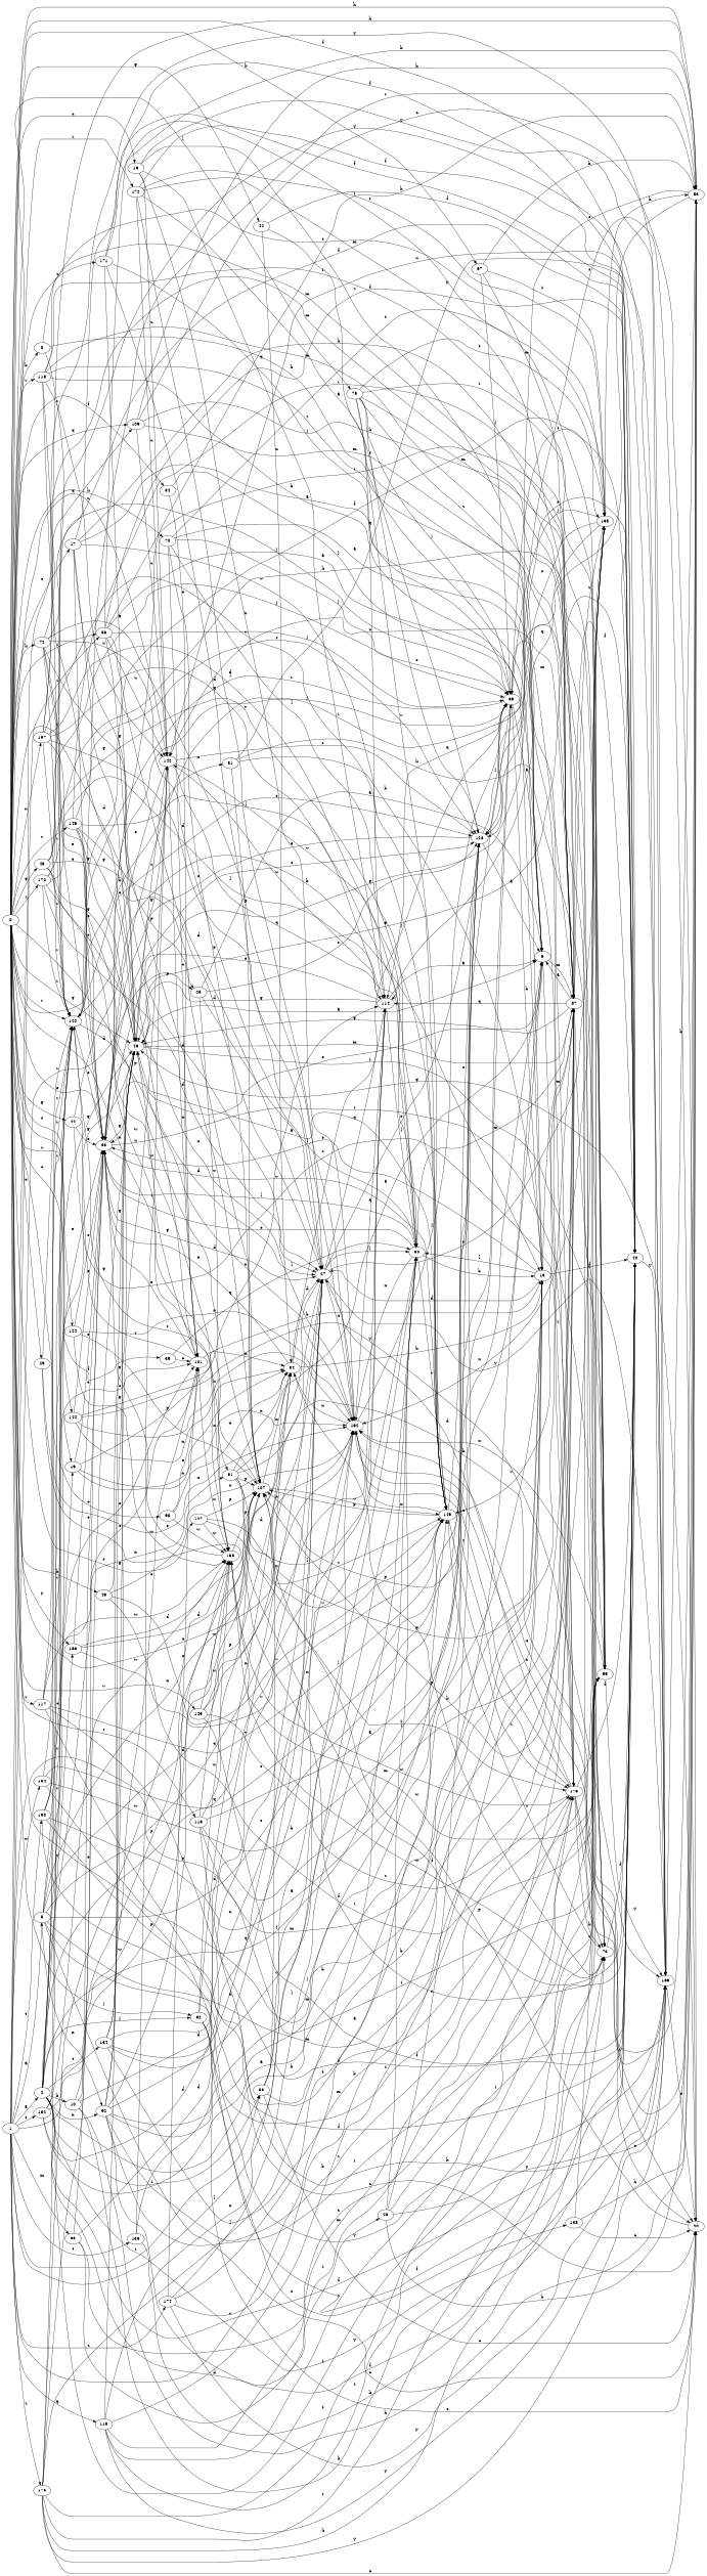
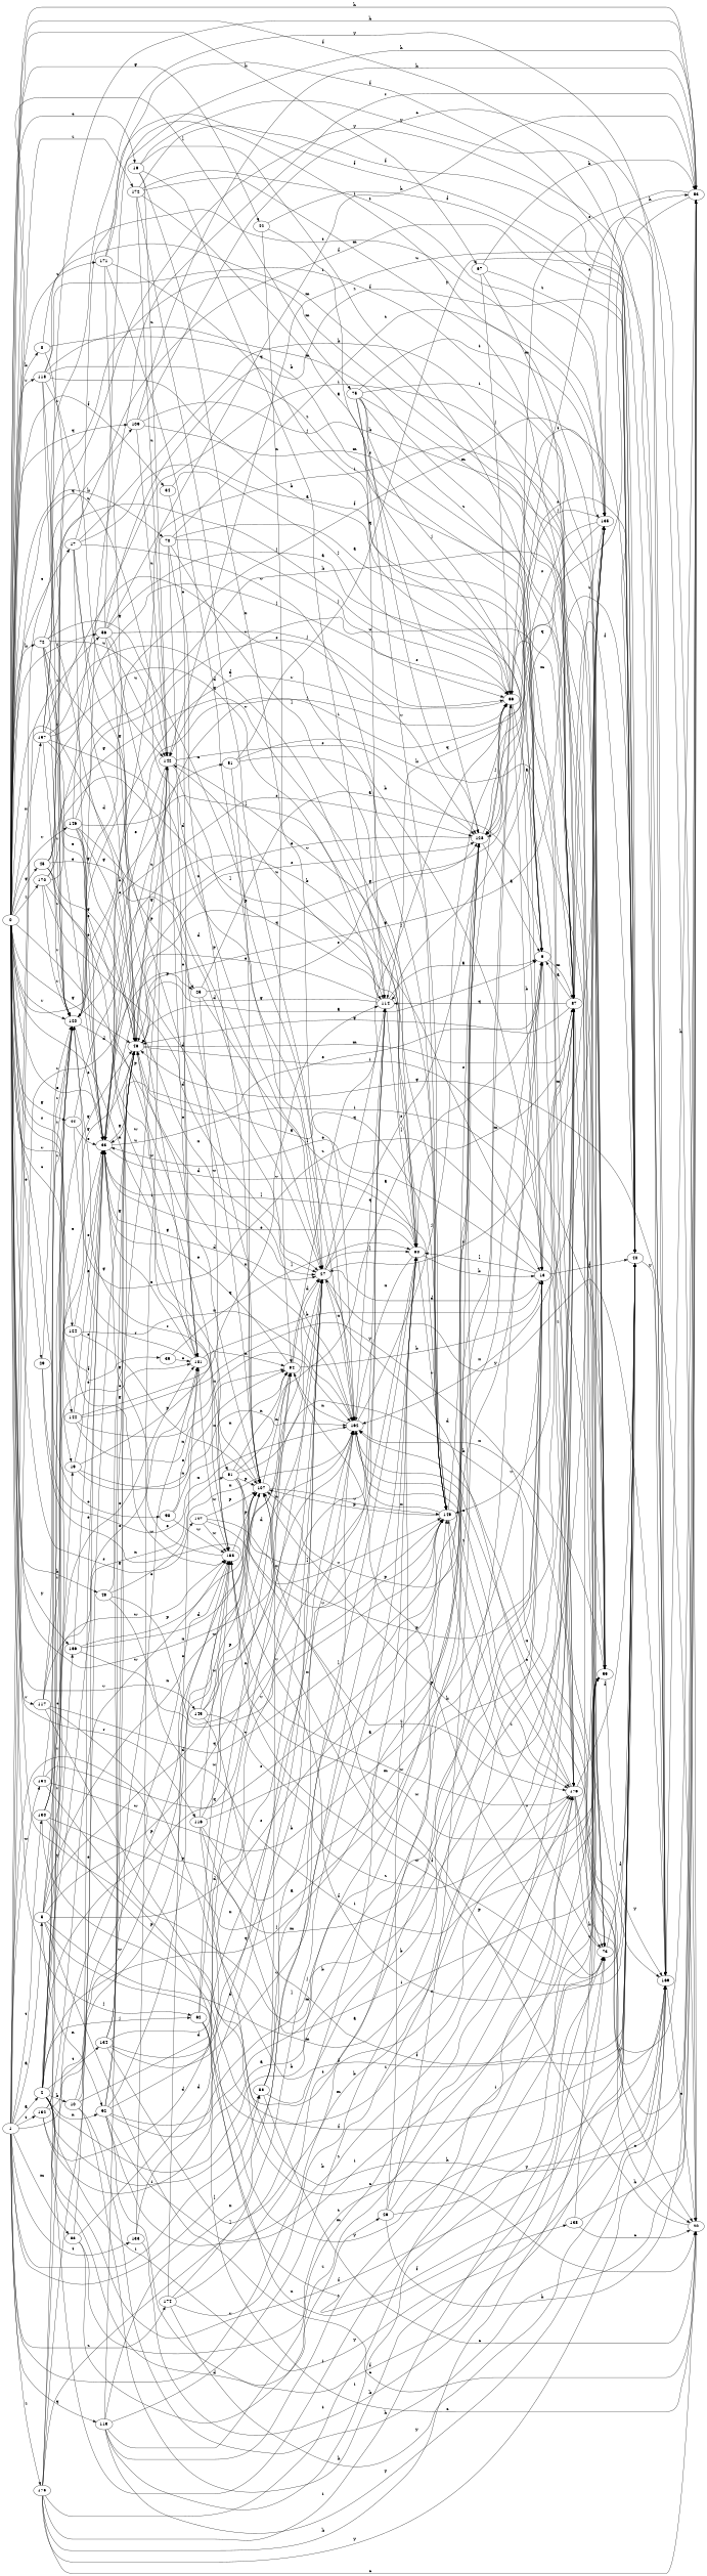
  strict digraph {
    rankdir=LR
    0
    8
    16
    17
    19
    25
    29
    33
    34
    39
    40
    42
    44
    45
    46
    49
    51
    53
    56
    62
    67
    70
    72
    75
    91
    98
    107
    109
    116
    117
    118
    120
    124
    127
    138
    142
    144
    145
    146
    157
    162
    166
    170
    171
    172
    87
    13
    114
    169
    176
    149
    6
    73
    94
    80
    155
    128
    59
    66
    27
    101
    20
    135
    1
    2
    5
    58
    83
    113
    130
    132
    133
    154
    174
    175
    10
    26
    92
    134
    0 -> 8 [label=b]
    0 -> 16 [label=c]
    0 -> 17 [label=c]
    0 -> 19 [label=c]
    0 -> 25 [label=d]
    0 -> 29 [label=e]
    0 -> 33 [label=e]
    0 -> 34 [label=f]
    0 -> 39 [label=f]
    0 -> 40 [label=f]
    0 -> 42 [label=g]
    0 -> 44 [label=g]
    0 -> 45 [label=g]
    0 -> 46 [label=g]
    0 -> 49 [label=h]
    0 -> 51 [label=h]
    0 -> 53 [label=h]
    0 -> 56 [label=i]
    0 -> 62 [label=j]
    0 -> 67 [label=k]
    0 -> 70 [label=k]
    0 -> 72 [label=k]
    0 -> 75 [label=l]
    0 -> 91 [label=n]
    0 -> 98 [label=o]
    0 -> 107 [label=p]
    0 -> 109 [label=q]
    0 -> 116 [label=r]
    0 -> 117 [label=r]
    0 -> 118 [label=r]
    0 -> 120 [label=r]
    0 -> 124 [label=s]
    0 -> 127 [label=s]
    0 -> 138 [label=u]
    0 -> 142 [label=u]
    0 -> 144 [label=v]
    0 -> 145 [label=v]
    0 -> 146 [label=v]
    0 -> 157 [label=x]
    0 -> 162 [label=x]
    0 -> 166 [label=y]
    0 -> 170 [label=z]
    0 -> 171 [label=z]
    0 -> 172 [label=z]
    8 -> 120 [label=r]
    8 -> 87 [label=m]
    8 -> 13 [label=b]
    16 -> 142 [label=u]
    16 -> 162 [label=x]
    16 -> 114 [label=q]
    16 -> 169 [label=y]
    16 -> 176 [label=z]
    17 -> 33 [label=e]
    17 -> 40 [label=f]
    17 -> 46 [label=g]
    17 -> 107 [label=p]
    17 -> 149 [label=v]
    17 -> 6 [label=a]
    17 -> 73 [label=k]
    19 -> 33 [label=e]
    19 -> 162 [label=x]
    19 -> 114 [label=q]
    19 -> 94 [label=n]
    25 -> 6 [label=a]
    25 -> 80 [label=l]
    25 -> 155 [label=w]
    25 -> 128 [label=s]
    29 -> 40 [label=f]
    29 -> 120 [label=r]
    29 -> 162 [label=x]
    33 -> 46 [label=g]
    33 -> 53 [label=h]
    33 -> 149 [label=v]
    33 -> 80 [label=l]
    33 -> 128 [label=s]
    33 -> 59 [label=i]
    33 -> 66 [label=j]
    33 -> 27 [label=d]
    34 -> 66 [label=j]
    34 -> 101 [label=o]
    39 -> 80 [label=l]
    39 -> 101 [label=o]
    40 -> 46 [label=g]
    40 -> 169 [label=y]
    40 -> 128 [label=s]
    42 -> 40 [label=f]
    42 -> 94 [label=n]
    42 -> 128 [label=s]
    44 -> 33 [label=e]
    44 -> 13 [label=b]
    44 -> 176 [label=z]
    45 -> 40 [label=f]
    45 -> 46 [label=g]
    45 -> 120 [label=r]
    45 -> 169 [label=y]
    45 -> 149 [label=v]
    45 -> 155 [label=w]
    45 -> 27 [label=d]
    46 -> 142 [label=u]
    46 -> 162 [label=x]
    46 -> 87 [label=m]
    46 -> 6 [label=a]
    46 -> 59 [label=i]
    49 -> 46 [label=g]
    49 -> 162 [label=x]
    49 -> 149 [label=v]
    49 -> 59 [label=i]
    51 -> 107 [label=p]
    51 -> 13 [label=b]
    51 -> 169 [label=y]
    51 -> 73 [label=k]
    53 -> 120 [label=r]
    53 -> 162 [label=x]
    53 -> 114 [label=q]
    53 -> 128 [label=s]
    56 -> 40 [label=f]
    56 -> 46 [label=g]
    56 -> 53 [label=h]
    56 -> 142 [label=u]
    56 -> 6 [label=a]
    56 -> 59 [label=i]
    56 -> 66 [label=j]
    56 -> 27 [label=d]
    62 -> 40 [label=f]
    62 -> 176 [label=z]
    62 -> 94 [label=n]
    62 -> 155 [label=w]
    62 -> 20 [label=c]
    67 -> 53 [label=h]
    67 -> 87 [label=m]
    67 -> 66 [label=j]
    67 -> 135 [label=t]
    70 -> 107 [label=p]
    70 -> 6 [label=a]
    70 -> 80 [label=l]
    70 -> 66 [label=j]
    70 -> 101 [label=o]
    70 -> 135 [label=t]
    72 -> 33 [label=e]
    72 -> 46 [label=g]
    72 -> 107 [label=p]
    72 -> 120 [label=r]
    72 -> 162 [label=x]
    72 -> 87 [label=m]
    72 -> 66 [label=j]
    72 -> 27 [label=d]
    75 -> 87 [label=m]
    75 -> 114 [label=q]
    75 -> 176 [label=z]
    75 -> 149 [label=v]
    75 -> 128 [label=s]
    75 -> 59 [label=i]
    75 -> 66 [label=j]
    75 -> 135 [label=t]
    91 -> 40 [label=f]
    91 -> 53 [label=h]
    91 -> 107 [label=p]
    91 -> 176 [label=z]
    91 -> 149 [label=v]
    91 -> 6 [label=a]
    91 -> 94 [label=n]
    98 -> 94 [label=n]
    98 -> 155 [label=w]
    98 -> 101 [label=o]
    107 -> 120 [label=r]
    107 -> 149 [label=v]
    107 -> 94 [label=n]
    109 -> 53 [label=h]
    109 -> 142 [label=u]
    109 -> 87 [label=m]
    109 -> 73 [label=k]
    109 -> 20 [label=c]
    116 -> 53 [label=h]
    116 -> 107 [label=p]
    116 -> 87 [label=m]
    116 -> 6 [label=a]
    116 -> 155 [label=w]
    116 -> 59 [label=i]
    117 -> 40 [label=f]
    117 -> 120 [label=r]
    117 -> 149 [label=v]
    117 -> 155 [label=w]
    117 -> 101 [label=o]
    117 -> 20 [label=c]
    118 -> 120 [label=r]
    118 -> 142 [label=u]
    118 -> 87 [label=m]
    118 -> 13 [label=b]
    118 -> 176 [label=z]
    118 -> 59 [label=i]
    118 -> 101 [label=o]
    118 -> 135 [label=t]
    120 -> 33 [label=e]
    120 -> 40 [label=f]
    120 -> 128 [label=s]
    120 -> 59 [label=i]
    120 -> 27 [label=d]
    124 -> 33 [label=e]
    124 -> 107 [label=p]
    124 -> 162 [label=x]
    124 -> 155 [label=w]
    127 -> 107 [label=p]
    127 -> 149 [label=v]
    127 -> 80 [label=l]
    127 -> 155 [label=w]
    138 -> 53 [label=h]
    138 -> 20 [label=c]
    138 -> 135 [label=t]
    142 -> 33 [label=e]
    142 -> 46 [label=g]
    142 -> 114 [label=q]
    142 -> 149 [label=v]
    142 -> 128 [label=s]
    142 -> 101 [label=o]
    144 -> 33 [label=e]
    144 -> 162 [label=x]
    144 -> 13 [label=b]
    144 -> 169 [label=y]
    144 -> 94 [label=n]
    145 -> 40 [label=f]
    145 -> 162 [label=x]
    145 -> 176 [label=z]
    145 -> 155 [label=w]
    145 -> 27 [label=d]
    146 -> 33 [label=e]
    146 -> 46 [label=g]
    146 -> 80 [label=l]
    146 -> 155 [label=w]
    146 -> 128 [label=s]
    146 -> 59 [label=i]
    146 -> 27 [label=d]
    157 -> 33 [label=e]
    157 -> 53 [label=h]
    157 -> 120 [label=r]
    157 -> 162 [label=x]
    157 -> 114 [label=q]
    157 -> 169 [label=y]
    157 -> 149 [label=v]
    157 -> 80 [label=l]
    162 -> 114 [label=q]
    162 -> 176 [label=z]
    162 -> 94 [label=n]
    162 -> 66 [label=j]
    162 -> 20 [label=c]
    166 -> 33 [label=e]
-   166 -> 107 [label=d]
+   166 -> 107 [label=p]
    166 -> 149 [label=v]
    166 -> 27 [label=d]
    170 -> 120 [label=r]
    170 -> 162 [label=x]
    170 -> 73 [label=k]
    170 -> 80 [label=l]
    170 -> 66 [label=j]
    170 -> 27 [label=d]
    171 -> 40 [label=f]
    171 -> 46 [label=g]
    171 -> 59 [label=i]
    171 -> 66 [label=j]
    171 -> 27 [label=d]
    172 -> 40 [label=f]
    172 -> 142 [label=u]
    172 -> 87 [label=m]
    172 -> 6 [label=a]
    172 -> 27 [label=d]
    172 -> 135 [label=t]
    87 -> 40 [label=f]
    87 -> 46 [label=g]
    87 -> 107 [label=p]
    87 -> 142 [label=u]
    87 -> 114 [label=q]
    87 -> 149 [label=v]
    87 -> 6 [label=a]
    87 -> 59 [label=i]
    87 -> 135 [label=t]
    13 -> 33 [label=e]
    13 -> 40 [label=f]
    13 -> 87 [label=m]
    13 -> 80 [label=l]
    13 -> 27 [label=d]
    114 -> 33 [label=e]
    114 -> 46 [label=g]
    114 -> 142 [label=u]
    114 -> 6 [label=a]
    114 -> 80 [label=l]
    169 -> 53 [label=h]
    169 -> 142 [label=u]
    169 -> 20 [label=c]
    176 -> 40 [label=f]
    176 -> 162 [label=x]
    176 -> 169 [label=y]
    176 -> 73 [label=k]
    176 -> 155 [label=w]
    176 -> 27 [label=d]
    176 -> 20 [label=c]
    149 -> 46 [label=g]
    149 -> 107 [label=p]
    149 -> 162 [label=x]
    149 -> 176 [label=z]
    149 -> 128 [label=s]
    6 -> 33 [label=e]
    6 -> 87 [label=m]
    6 -> 176 [label=z]
    73 -> 40 [label=f]
    73 -> 149 [label=v]
    73 -> 155 [label=w]
    94 -> 33 [label=e]
    94 -> 13 [label=b]
    94 -> 73 [label=k]
    94 -> 66 [label=j]
    94 -> 27 [label=d]
    80 -> 33 [label=e]
    80 -> 162 [label=x]
    80 -> 87 [label=m]
    80 -> 13 [label=b]
    80 -> 149 [label=v]
    155 -> 33 [label=e]
    155 -> 107 [label=p]
    128 -> 33 [label=e]
    128 -> 6 [label=a]
    128 -> 66 [label=j]
    59 -> 162 [label=x]
    59 -> 169 [label=y]
    59 -> 155 [label=w]
    66 -> 107 [label=p]
    66 -> 120 [label=r]
    66 -> 87 [label=m]
    66 -> 13 [label=b]
    66 -> 114 [label=q]
    66 -> 6 [label=a]
    66 -> 135 [label=t]
    27 -> 162 [label=x]
    27 -> 114 [label=q]
    27 -> 169 [label=y]
    27 -> 80 [label=l]
    27 -> 128 [label=s]
    27 -> 135 [label=t]
    101 -> 33 [label=e]
    101 -> 46 [label=g]
    101 -> 120 [label=r]
    101 -> 94 [label=n]
    101 -> 155 [label=w]
    20 -> 46 [label=g]
    20 -> 107 [label=p]
    20 -> 128 [label=s]
    135 -> 46 [label=g]
    135 -> 53 [label=h]
    135 -> 107 [label=p]
    135 -> 162 [label=x]
    135 -> 128 [label=s]
    135 -> 66 [label=j]
    1 -> 25 [label=d]
    1 -> 56 [label=i]
    1 -> 109 [label=q]
    1 -> 87 [label=m]
    1 -> 149 [label=v]
    1 -> 80 [label=l]
    1 -> 155 [label=w]
    1 -> 2 [label=a]
    1 -> 5 [label=a]
    1 -> 58 [label=i]
    1 -> 83 [label=m]
    1 -> 113 [label=q]
    1 -> 130 [label=t]
    1 -> 132 [label=t]
    1 -> 133 [label=t]
    1 -> 154 [label=w]
    1 -> 174 [label=z]
    1 -> 175 [label=z]
    2 -> 40 [label=f]
    2 -> 46 [label=g]
    2 -> 62 [label=j]
    2 -> 91 [label=n]
    2 -> 120 [label=r]
    2 -> 166 [label=y]
    2 -> 13 [label=b]
    2 -> 114 [label=q]
    2 -> 169 [label=y]
    2 -> 59 [label=i]
    2 -> 66 [label=j]
    2 -> 101 [label=o]
    2 -> 58 [label=i]
    2 -> 10 [label=b]
    2 -> 26 [label=d]
    2 -> 92 [label=n]
    2 -> 134 [label=t]
    5 -> 19 [label=c]
    5 -> 87 [label=m]
    5 -> 114 [label=q]
    5 -> 169 [label=y]
    5 -> 94 [label=n]
    5 -> 128 [label=s]
    5 -> 27 [label=d]
    5 -> 101 [label=o]
    5 -> 20 [label=c]
    5 -> 92 [label=n]
    58 -> 162 [label=x]
    58 -> 13 [label=b]
    58 -> 94 [label=n]
    58 -> 80 [label=l]
    58 -> 20 [label=c]
    83 -> 33 [label=e]
    83 -> 176 [label=z]
    83 -> 27 [label=d]
    83 -> 135 [label=t]
    113 -> 46 [label=g]
    113 -> 162 [label=x]
    113 -> 87 [label=m]
    113 -> 13 [label=b]
    113 -> 169 [label=y]
    113 -> 176 [label=z]
    113 -> 59 [label=i]
    130 -> 33 [label=e]
    130 -> 40 [label=f]
    130 -> 46 [label=g]
    130 -> 120 [label=r]
    130 -> 6 [label=a]
    130 -> 135 [label=t]
    132 -> 107 [label=p]
    132 -> 120 [label=r]
    132 -> 155 [label=w]
    132 -> 128 [label=a]
    132 -> 27 [label=d]
    133 -> 142 [label=i]
    133 -> 73 [label=k]
    133 -> 27 [label=d]
    154 -> 120 [label=r]
    154 -> 87 [label=m]
    154 -> 13 [label=b]
    154 -> 128 [label=s]
    174 -> 13 [label=b]
    174 -> 169 [label=y]
    174 -> 6 [label=a]
    174 -> 80 [label=l]
    174 -> 101 [label=o]
    175 -> 107 [label=p]
    175 -> 120 [label=r]
    175 -> 169 [label=y]
    175 -> 73 [label=k]
    175 -> 80 [label=l]
    175 -> 155 [label=w]
    175 -> 59 [label=i]
    175 -> 20 [label=c]
    175 -> 135 [label=t]
    10 -> 33 [label=e]
    10 -> 46 [label=g]
    10 -> 53 [label=h]
    10 -> 73 [label=k]
    10 -> 27 [label=d]
    26 -> 53 [label=h]
    26 -> 169 [label=y]
    26 -> 80 [label=l]
    26 -> 128 [label=s]
    26 -> 59 [label=i]
    92 -> 40 [label=f]
    92 -> 46 [label=g]
    92 -> 107 [label=p]
    92 -> 162 [label=x]
    92 -> 13 [label=b]
    92 -> 176 [label=z]
    92 -> 59 [label=i]
    92 -> 66 [label=j]
    92 -> 101 [label=o]
    134 -> 46 [label=g]
    134 -> 142 [label=u]
    134 -> 87 [label=m]
    134 -> 114 [label=q]
    134 -> 149 [label=v]
    134 -> 27 [label=d]
  }
